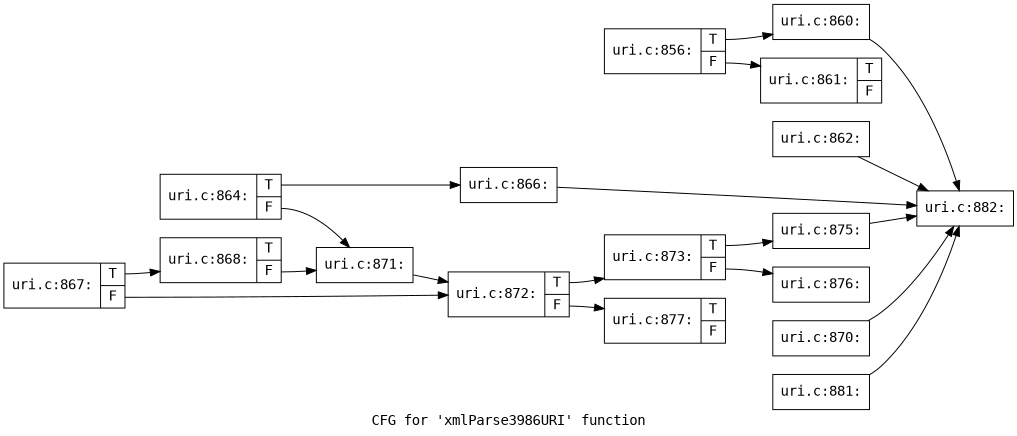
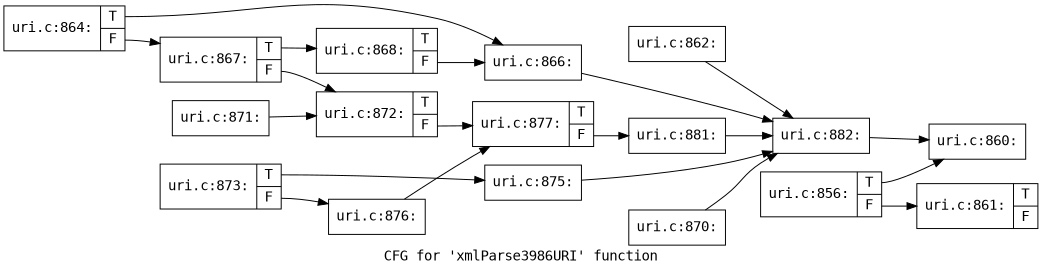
  digraph {
    fontname="DejaVu Sans Mono"
    label="CFG for 'xmlParse3986URI' function"
    rankdir=LR
    node [fontname="DejaVu Sans Mono" shape=record]
    edge [fontname="DejaVu Sans Mono"]
    n1 [label="{uri.c:856:|{<s0>T|<s1>F}}"]
    n2 [label="{uri.c:860:}"]
    n3 [label="{uri.c:861:|{<s0>T|<s1>F}}"]
    n4 [label="{uri.c:882:}"]
    n5 [label="{uri.c:862:}"]
    n6 [label="{uri.c:864:|{<s0>T|<s1>F}}"]
    n7 [label="{uri.c:866:}"]
    n8 [label="{uri.c:867:|{<s0>T|<s1>F}}"]
    n9 [label="{uri.c:868:|{<s0>T|<s1>F}}"]
    n10 [label="{uri.c:872:|{<s0>T|<s1>F}}"]
    n11 [label="{uri.c:871:}"]
    n12 [label="{uri.c:873:|{<s0>T|<s1>F}}"]
    n13 [label="{uri.c:877:|{<s0>T|<s1>F}}"]
    n14 [label="{uri.c:870:}"]
    n15 [label="{uri.c:875:}"]
    n16 [label="{uri.c:876:}"]
    n17 [label="{uri.c:881:}"]
    n1 -> n2 [tailport=s0]
    n1 -> n3 [tailport=s1]
-   n2 -> n4
+   n4 -> n2
    n5 -> n4
    n6 -> n7 [tailport=s0]
-   n6 -> n11 [tailport=s1]
+   n6 -> n8 [tailport=s1]
    n7 -> n4
    n8 -> n9 [tailport=s0]
    n8 -> n10 [tailport=s1]
-   n9 -> n11 [tailport=s1]
-   n10 -> n12 [tailport=s0]
+   n9 -> n7 [tailport=s1]
    n10 -> n13 [tailport=s1]
    n11 -> n10
    n12 -> n15 [tailport=s0]
    n12 -> n16 [tailport=s1]
+   n13 -> n17 [tailport=s1]
    n14 -> n4
    n15 -> n4
+   n16 -> n13
    n17 -> n4
  }
